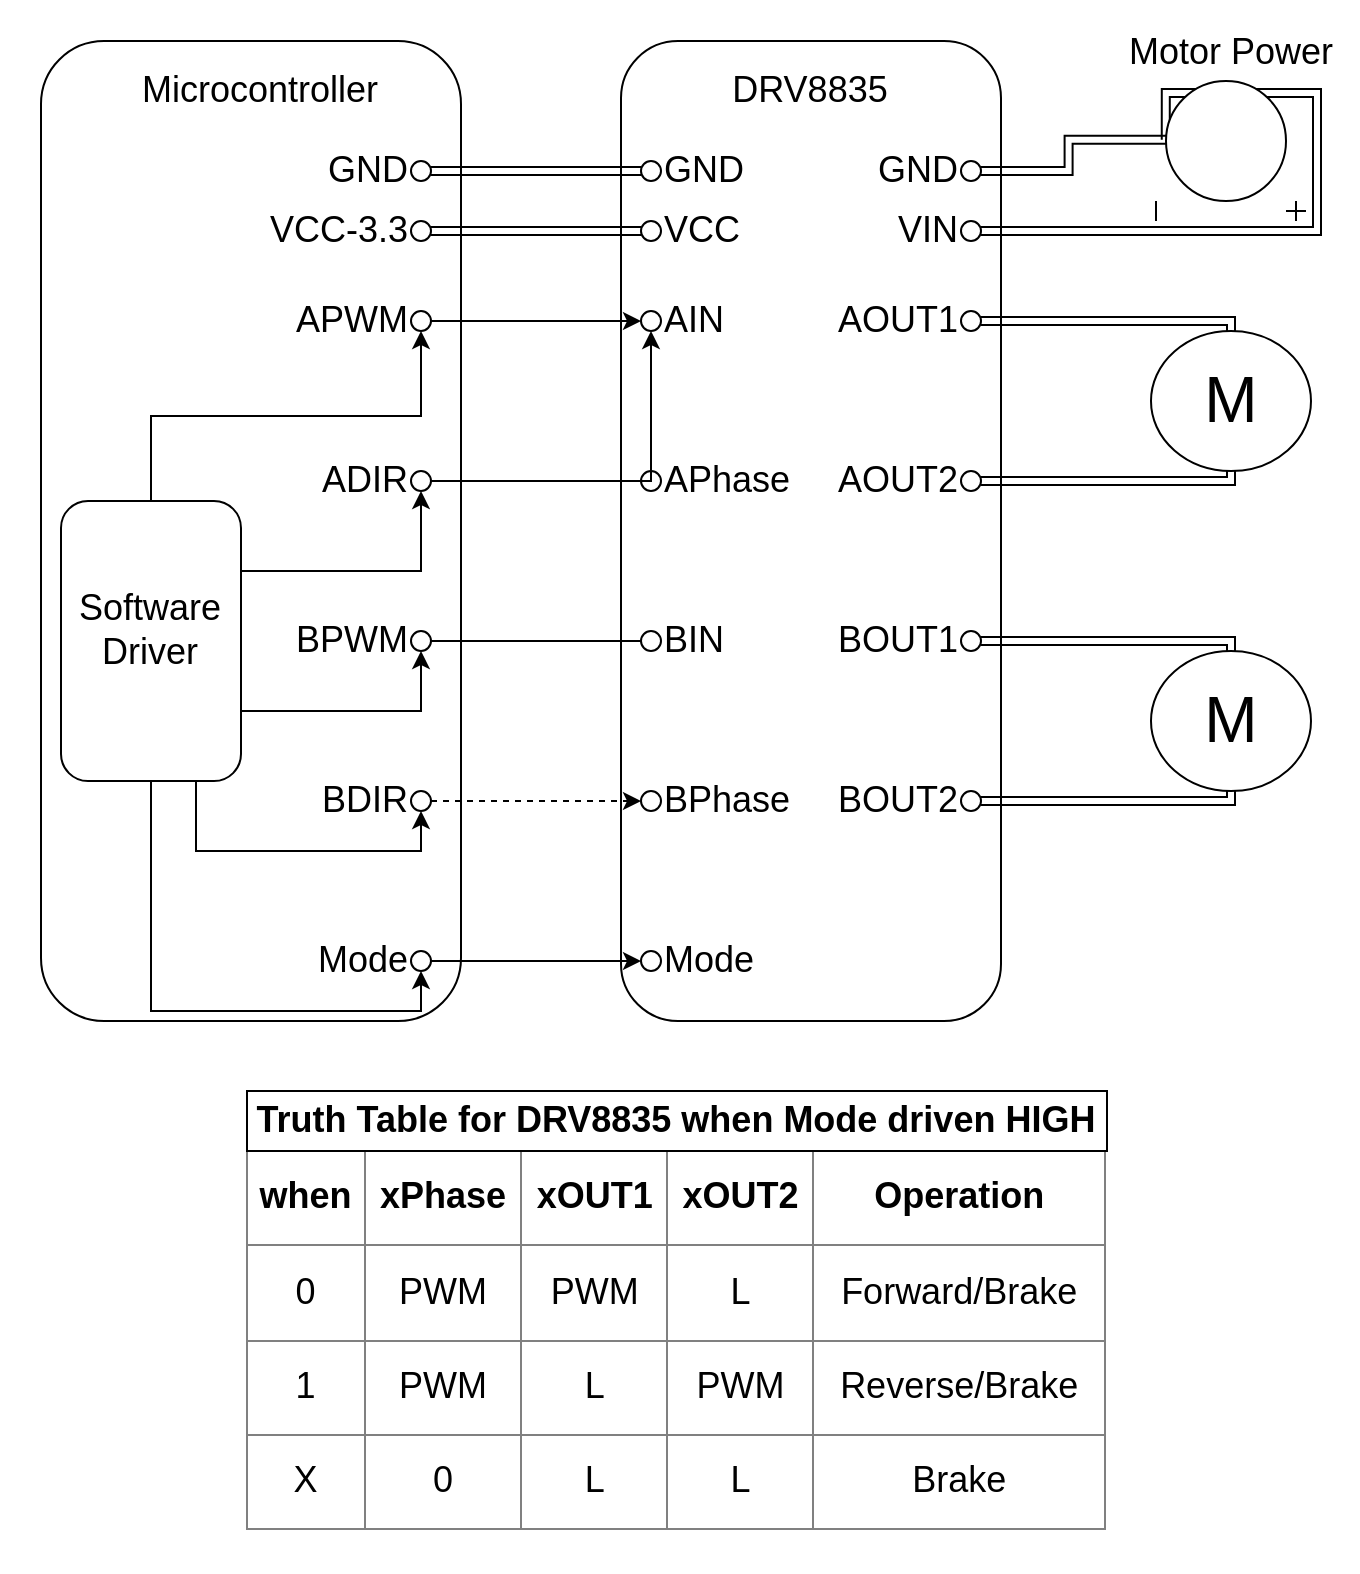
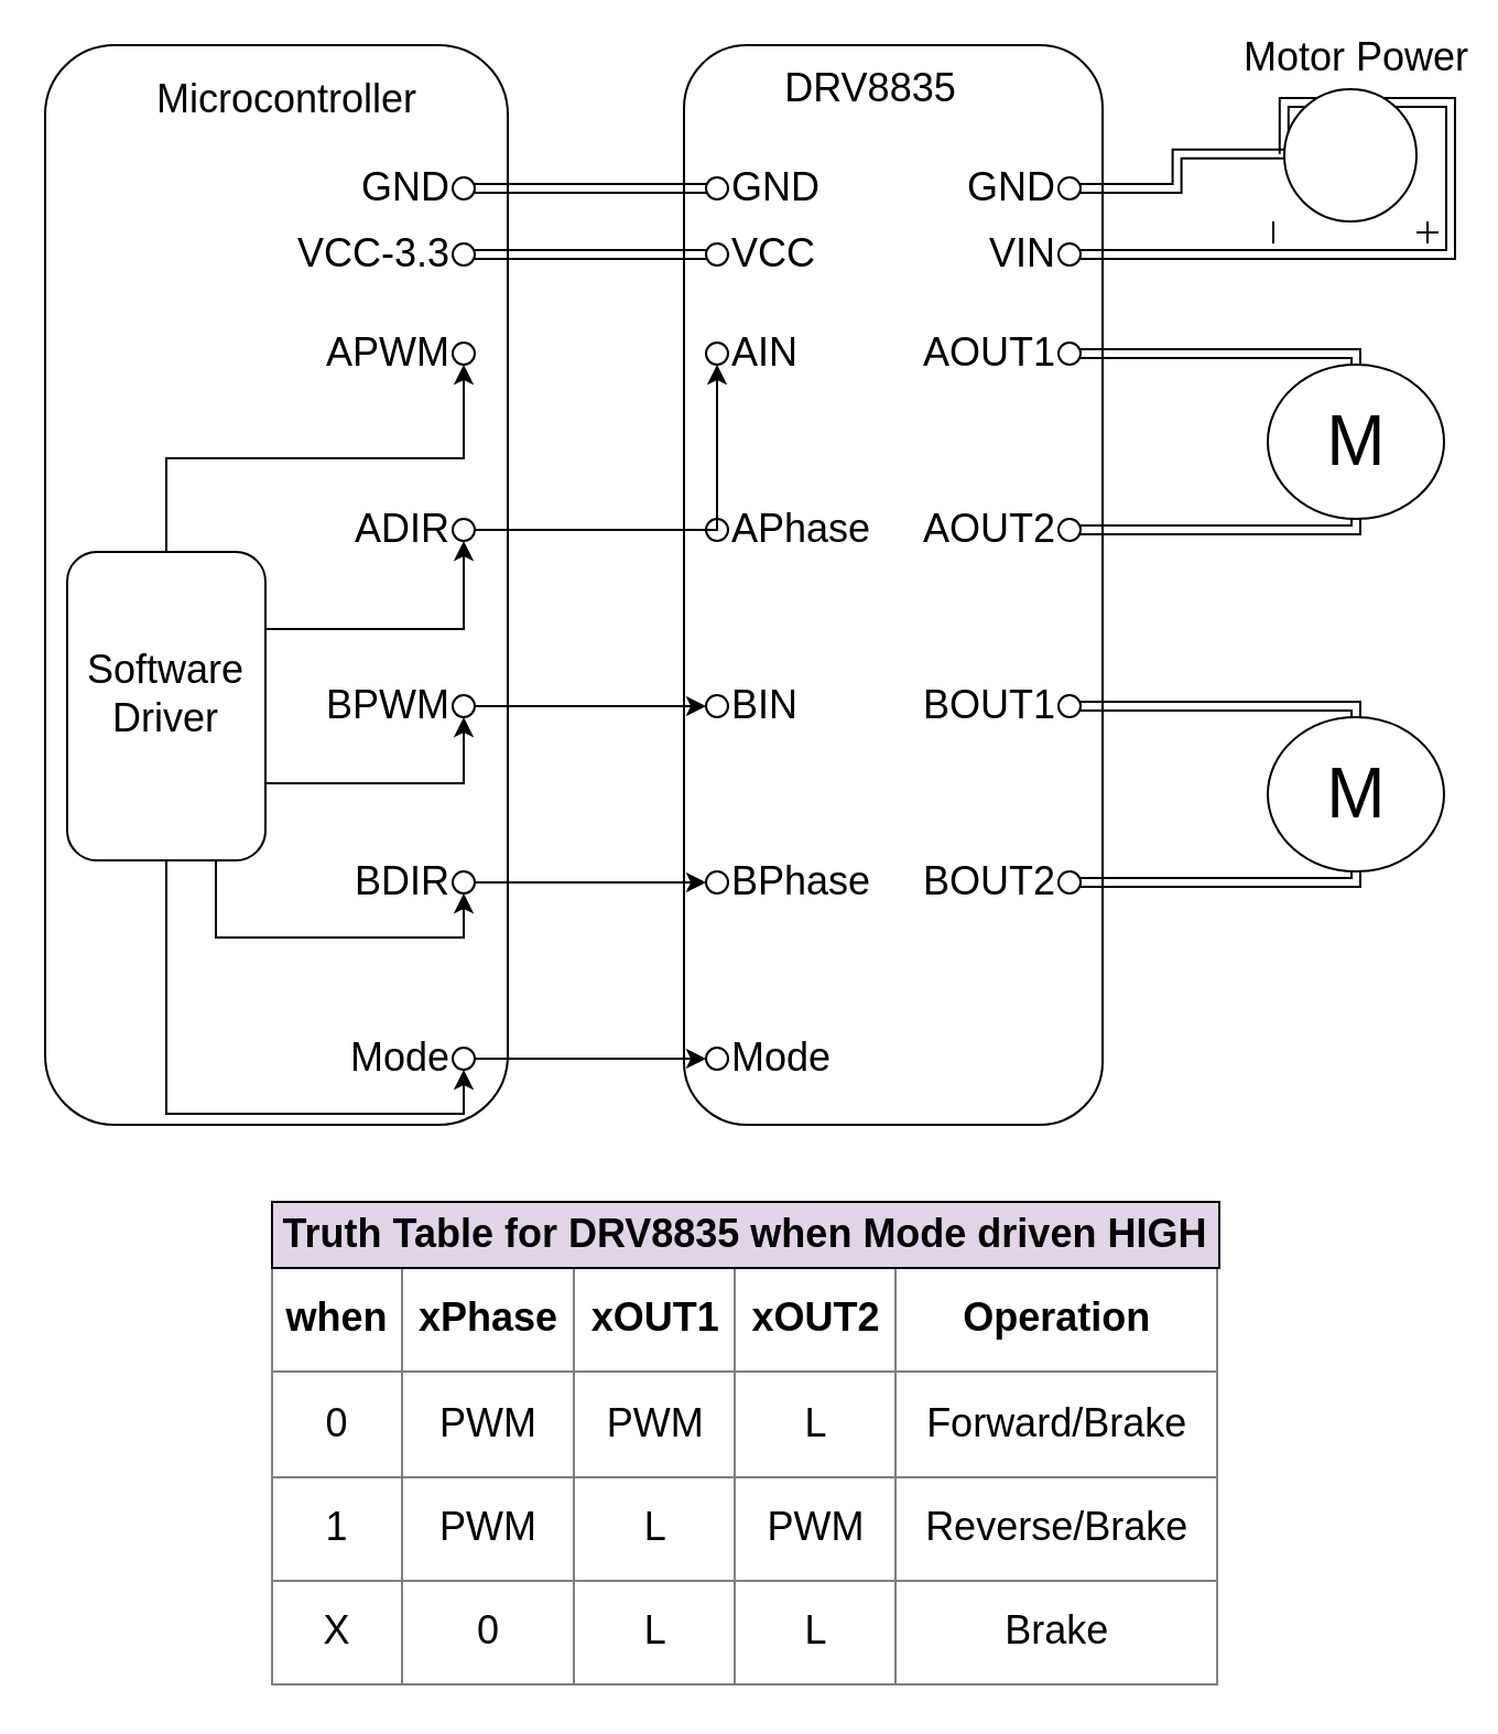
  <mxCell id="0" />
  <mxCell id="1" parent="0" />
  <mxCell id="2" value="" style="rounded=1;whiteSpace=wrap;html=1;" vertex="1" parent="1"><mxGeometry x="20" y="20" width="210" height="490" as="geometry" /></mxCell>
  <mxCell id="3" value="Microcontroller" style="text;html=1;strokeColor=none;fillColor=none;align=center;verticalAlign=middle;whiteSpace=wrap;rounded=0;fontSize=18;" vertex="1" parent="1"><mxGeometry x="50" y="30" width="160" height="30" as="geometry" /></mxCell>
  <mxCell id="4" value="APWM" style="verticalLabelPosition=middle;shadow=0;dashed=0;align=right;fillColor=#ffffff;strokeColor=#000000;html=1;verticalAlign=middle;strokeWidth=1;shape=ellipse;fontSize=18;labelPosition=left;" vertex="1" parent="1"><mxGeometry x="205" y="155" width="10" height="10" as="geometry" /></mxCell>
  <mxCell id="5" value="ADIR" style="verticalLabelPosition=middle;shadow=0;dashed=0;align=right;fillColor=#ffffff;strokeColor=#000000;html=1;verticalAlign=middle;strokeWidth=1;shape=ellipse;fontSize=18;labelPosition=left;" vertex="1" parent="1"><mxGeometry x="205" y="235" width="10" height="10" as="geometry" /></mxCell>
  <mxCell id="6" value="BPWM" style="verticalLabelPosition=middle;shadow=0;dashed=0;align=right;fillColor=#ffffff;strokeColor=#000000;html=1;verticalAlign=middle;strokeWidth=1;shape=ellipse;fontSize=18;labelPosition=left;" vertex="1" parent="1"><mxGeometry x="205" y="315" width="10" height="10" as="geometry" /></mxCell>
  <mxCell id="7" value="BDIR" style="verticalLabelPosition=middle;shadow=0;dashed=0;align=right;fillColor=#ffffff;strokeColor=#000000;html=1;verticalAlign=middle;strokeWidth=1;shape=ellipse;fontSize=18;labelPosition=left;" vertex="1" parent="1"><mxGeometry x="205" y="395" width="10" height="10" as="geometry" /></mxCell>
  <mxCell id="8" style="edgeStyle=orthogonalEdgeStyle;rounded=0;orthogonalLoop=1;jettySize=auto;html=1;exitX=0.75;exitY=1;exitDx=0;exitDy=0;entryX=0.5;entryY=1;entryDx=0;entryDy=0;fontSize=18;" edge="1" parent="1" source="13" target="7"><mxGeometry relative="1" as="geometry" /></mxCell>
  <mxCell id="9" style="edgeStyle=orthogonalEdgeStyle;rounded=0;orthogonalLoop=1;jettySize=auto;html=1;exitX=0.5;exitY=1;exitDx=0;exitDy=0;entryX=0.5;entryY=1;entryDx=0;entryDy=0;fontSize=18;" edge="1" parent="1" source="13" target="17"><mxGeometry relative="1" as="geometry" /></mxCell>
  <mxCell id="10" style="edgeStyle=orthogonalEdgeStyle;rounded=0;orthogonalLoop=1;jettySize=auto;html=1;exitX=1;exitY=0.25;exitDx=0;exitDy=0;entryX=0.5;entryY=1;entryDx=0;entryDy=0;fontSize=18;" edge="1" parent="1" source="13" target="5"><mxGeometry relative="1" as="geometry" /></mxCell>
  <mxCell id="11" style="edgeStyle=orthogonalEdgeStyle;rounded=0;orthogonalLoop=1;jettySize=auto;html=1;exitX=1;exitY=0.75;exitDx=0;exitDy=0;entryX=0.5;entryY=1;entryDx=0;entryDy=0;fontSize=18;" edge="1" parent="1" source="13" target="6"><mxGeometry relative="1" as="geometry" /></mxCell>
  <mxCell id="12" style="edgeStyle=orthogonalEdgeStyle;rounded=0;orthogonalLoop=1;jettySize=auto;html=1;exitX=0.5;exitY=0;exitDx=0;exitDy=0;entryX=0.5;entryY=1;entryDx=0;entryDy=0;fontSize=18;" edge="1" parent="1" source="13" target="4"><mxGeometry relative="1" as="geometry" /></mxCell>
  <mxCell id="13" value="" style="rounded=1;whiteSpace=wrap;html=1;fontSize=18;" vertex="1" parent="1"><mxGeometry x="30" y="250" width="90" height="140" as="geometry" /></mxCell>
  <mxCell id="14" value="&lt;div&gt;Software&lt;/div&gt;&lt;div&gt;Driver&lt;/div&gt;" style="text;html=1;strokeColor=none;fillColor=none;align=center;verticalAlign=middle;whiteSpace=wrap;rounded=0;fontSize=18;" vertex="1" parent="1"><mxGeometry x="40" y="290" width="70" height="50" as="geometry" /></mxCell>
  <mxCell id="15" value="" style="rounded=1;whiteSpace=wrap;html=1;fontSize=18;" vertex="1" parent="1"><mxGeometry x="310" y="20" width="190" height="490" as="geometry" /></mxCell>
  <mxCell id="16" style="edgeStyle=orthogonalEdgeStyle;rounded=0;orthogonalLoop=1;jettySize=auto;html=1;exitX=1;exitY=0.5;exitDx=0;exitDy=0;entryX=0;entryY=0.5;entryDx=0;entryDy=0;fontSize=18;" edge="1" parent="1" source="17" target="22"><mxGeometry relative="1" as="geometry" /></mxCell>
  <mxCell id="17" value="Mode " style="verticalLabelPosition=middle;shadow=0;dashed=0;align=right;fillColor=#ffffff;strokeColor=#000000;html=1;verticalAlign=middle;strokeWidth=1;shape=ellipse;fontSize=18;labelPosition=left;" vertex="1" parent="1"><mxGeometry x="205" y="475" width="10" height="10" as="geometry" /></mxCell>
  <mxCell id="18" value="AIN" style="verticalLabelPosition=middle;shadow=0;dashed=0;align=left;fillColor=#ffffff;strokeColor=#000000;html=1;verticalAlign=middle;strokeWidth=1;shape=ellipse;fontSize=18;labelPosition=right;" vertex="1" parent="1"><mxGeometry x="320" y="155" width="10" height="10" as="geometry" /></mxCell>
  <mxCell id="19" value="APhase" style="verticalLabelPosition=middle;shadow=0;dashed=0;align=left;fillColor=#ffffff;strokeColor=#000000;html=1;verticalAlign=middle;strokeWidth=1;shape=ellipse;fontSize=18;labelPosition=right;" vertex="1" parent="1"><mxGeometry x="320" y="235" width="10" height="10" as="geometry" /></mxCell>
  <mxCell id="20" value="BIN" style="verticalLabelPosition=middle;shadow=0;dashed=0;align=left;fillColor=#ffffff;strokeColor=#000000;html=1;verticalAlign=middle;strokeWidth=1;shape=ellipse;fontSize=18;labelPosition=right;" vertex="1" parent="1"><mxGeometry x="320" y="315" width="10" height="10" as="geometry" /></mxCell>
  <mxCell id="21" value="BPhase" style="verticalLabelPosition=middle;shadow=0;dashed=0;align=left;fillColor=#ffffff;strokeColor=#000000;html=1;verticalAlign=middle;strokeWidth=1;shape=ellipse;fontSize=18;labelPosition=right;" vertex="1" parent="1"><mxGeometry x="320" y="395" width="10" height="10" as="geometry" /></mxCell>
  <mxCell id="22" value="Mode" style="verticalLabelPosition=middle;shadow=0;dashed=0;align=left;fillColor=#ffffff;strokeColor=#000000;html=1;verticalAlign=middle;strokeWidth=1;shape=ellipse;fontSize=18;labelPosition=right;" vertex="1" parent="1"><mxGeometry x="320" y="475" width="10" height="10" as="geometry" /></mxCell>
  <mxCell id="23" value="AOUT1" style="verticalLabelPosition=middle;shadow=0;dashed=0;align=right;fillColor=#ffffff;strokeColor=#000000;html=1;verticalAlign=middle;strokeWidth=1;shape=ellipse;fontSize=18;labelPosition=left;" vertex="1" parent="1"><mxGeometry x="480" y="155" width="10" height="10" as="geometry" /></mxCell>
  <mxCell id="24" value="AOUT2" style="verticalLabelPosition=middle;shadow=0;dashed=0;align=right;fillColor=#ffffff;strokeColor=#000000;html=1;verticalAlign=middle;strokeWidth=1;shape=ellipse;fontSize=18;labelPosition=left;" vertex="1" parent="1"><mxGeometry x="480" y="235" width="10" height="10" as="geometry" /></mxCell>
  <mxCell id="25" value="BOUT1" style="verticalLabelPosition=middle;shadow=0;dashed=0;align=right;fillColor=#ffffff;strokeColor=#000000;html=1;verticalAlign=middle;strokeWidth=1;shape=ellipse;fontSize=18;labelPosition=left;" vertex="1" parent="1"><mxGeometry x="480" y="315" width="10" height="10" as="geometry" /></mxCell>
  <mxCell id="26" value="BOUT2" style="verticalLabelPosition=middle;shadow=0;dashed=0;align=right;fillColor=#ffffff;strokeColor=#000000;html=1;verticalAlign=middle;strokeWidth=1;shape=ellipse;fontSize=18;labelPosition=left;" vertex="1" parent="1"><mxGeometry x="480" y="395" width="10" height="10" as="geometry" /></mxCell>
  <mxCell id="27" style="edgeStyle=orthogonalEdgeStyle;rounded=0;orthogonalLoop=1;jettySize=auto;html=1;exitX=1;exitY=0.5;exitDx=0;exitDy=0;fontSize=18;" edge="1" parent="1" source="5" target="18"><mxGeometry relative="1" as="geometry" /></mxCell>
- <mxCell id="28" style="edgeStyle=orthogonalEdgeStyle;rounded=0;orthogonalLoop=1;jettySize=auto;html=1;exitX=1;exitY=0.5;exitDx=0;exitDy=0;entryX=0;entryY=0.5;entryDx=0;entryDy=0;fontSize=18;" edge="1" parent="1" source="4" target="18"><mxGeometry relative="1" as="geometry" /></mxCell>
- <mxCell id="29" style="edgeStyle=orthogonalEdgeStyle;rounded=0;orthogonalLoop=1;jettySize=auto;html=1;exitX=1;exitY=0.5;exitDx=0;exitDy=0;entryX=0;entryY=0.5;entryDx=0;entryDy=0;fontSize=18;endArrow=none;" edge="1" parent="1" source="6" target="20"><mxGeometry relative="1" as="geometry" /></mxCell>
- <mxCell id="30" style="edgeStyle=orthogonalEdgeStyle;rounded=0;orthogonalLoop=1;jettySize=auto;html=1;exitX=1;exitY=0.5;exitDx=0;exitDy=0;entryX=0;entryY=0.5;entryDx=0;entryDy=0;fontSize=18;dashed=1;" edge="1" parent="1" source="7" target="21"><mxGeometry relative="1" as="geometry" /></mxCell>
+ <mxCell id="29" style="edgeStyle=orthogonalEdgeStyle;rounded=0;orthogonalLoop=1;jettySize=auto;html=1;exitX=1;exitY=0.5;exitDx=0;exitDy=0;entryX=0;entryY=0.5;entryDx=0;entryDy=0;fontSize=18;" edge="1" parent="1" source="6" target="20"><mxGeometry relative="1" as="geometry" /></mxCell>
+ <mxCell id="30" style="edgeStyle=orthogonalEdgeStyle;rounded=0;orthogonalLoop=1;jettySize=auto;html=1;exitX=1;exitY=0.5;exitDx=0;exitDy=0;entryX=0;entryY=0.5;entryDx=0;entryDy=0;fontSize=18;" edge="1" parent="1" source="7" target="21"><mxGeometry relative="1" as="geometry" /></mxCell>
  <mxCell id="31" style="edgeStyle=orthogonalEdgeStyle;shape=link;rounded=0;orthogonalLoop=1;jettySize=auto;html=1;exitX=1;exitY=0.5;exitDx=0;exitDy=0;entryX=0;entryY=0.5;entryDx=0;entryDy=0;fontSize=18;" edge="1" parent="1" source="32" target="33"><mxGeometry relative="1" as="geometry" /></mxCell>
  <mxCell id="32" value="VCC-3.3" style="verticalLabelPosition=middle;shadow=0;dashed=0;align=right;fillColor=#ffffff;strokeColor=#000000;html=1;verticalAlign=middle;strokeWidth=1;shape=ellipse;fontSize=18;labelPosition=left;" vertex="1" parent="1"><mxGeometry x="205" y="110" width="10" height="10" as="geometry" /></mxCell>
  <mxCell id="33" value="VCC" style="verticalLabelPosition=middle;shadow=0;dashed=0;align=left;fillColor=#ffffff;strokeColor=#000000;html=1;verticalAlign=middle;strokeWidth=1;shape=ellipse;fontSize=18;labelPosition=right;" vertex="1" parent="1"><mxGeometry x="320" y="110" width="10" height="10" as="geometry" /></mxCell>
  <mxCell id="34" style="edgeStyle=orthogonalEdgeStyle;shape=link;rounded=0;orthogonalLoop=1;jettySize=auto;html=1;exitX=1;exitY=0.5;exitDx=0;exitDy=0;entryX=0;entryY=0.5;entryDx=0;entryDy=0;fontSize=18;" edge="1" parent="1" source="35" target="36"><mxGeometry relative="1" as="geometry" /></mxCell>
  <mxCell id="35" value="GND" style="verticalLabelPosition=middle;shadow=0;dashed=0;align=right;fillColor=#ffffff;strokeColor=#000000;html=1;verticalAlign=middle;strokeWidth=1;shape=ellipse;fontSize=18;labelPosition=left;" vertex="1" parent="1"><mxGeometry x="205" y="80" width="10" height="10" as="geometry" /></mxCell>
  <mxCell id="36" value="GND" style="verticalLabelPosition=middle;shadow=0;dashed=0;align=left;fillColor=#ffffff;strokeColor=#000000;html=1;verticalAlign=middle;strokeWidth=1;shape=ellipse;fontSize=18;labelPosition=right;" vertex="1" parent="1"><mxGeometry x="320" y="80" width="10" height="10" as="geometry" /></mxCell>
- <mxCell id="37" value="DRV8835" style="text;html=1;strokeColor=none;fillColor=none;align=center;verticalAlign=middle;whiteSpace=wrap;rounded=0;fontSize=18;" vertex="1" parent="1"><mxGeometry x="330" y="35" width="150" height="20" as="geometry" /></mxCell>
+ <mxCell id="37" value="DRV8835" style="text;html=1;strokeColor=none;fillColor=none;align=center;verticalAlign=middle;whiteSpace=wrap;rounded=0;fontSize=18;" vertex="1" parent="1"><mxGeometry x="320" y="30" width="150" height="20" as="geometry" /></mxCell>
  <mxCell id="38" value="VIN" style="verticalLabelPosition=middle;shadow=0;dashed=0;align=right;fillColor=#ffffff;strokeColor=#000000;html=1;verticalAlign=middle;strokeWidth=1;shape=ellipse;fontSize=18;labelPosition=left;" vertex="1" parent="1"><mxGeometry x="480" y="110" width="10" height="10" as="geometry" /></mxCell>
  <mxCell id="39" value="GND" style="verticalLabelPosition=middle;shadow=0;dashed=0;align=right;fillColor=#ffffff;strokeColor=#000000;html=1;verticalAlign=middle;strokeWidth=1;shape=ellipse;fontSize=18;labelPosition=left;" vertex="1" parent="1"><mxGeometry x="480" y="80" width="10" height="10" as="geometry" /></mxCell>
  <mxCell id="40" style="edgeStyle=orthogonalEdgeStyle;shape=link;rounded=0;orthogonalLoop=1;jettySize=auto;html=1;exitX=0.58;exitY=0.135;exitDx=0;exitDy=0;exitPerimeter=0;entryX=1;entryY=0.5;entryDx=0;entryDy=0;fontSize=18;" edge="1" parent="1" source="42" target="39"><mxGeometry relative="1" as="geometry" /></mxCell>
  <mxCell id="41" style="edgeStyle=orthogonalEdgeStyle;shape=link;rounded=0;orthogonalLoop=1;jettySize=auto;html=1;exitX=0.58;exitY=0.935;exitDx=0;exitDy=0;exitPerimeter=0;entryX=1;entryY=0.5;entryDx=0;entryDy=0;fontSize=18;" edge="1" parent="1" source="42" target="38"><mxGeometry relative="1" as="geometry"><Array as="points"><mxPoint x="658" y="46" /><mxPoint x="658" y="115" /></Array></mxGeometry></mxCell>
  <mxCell id="42" value="Motor Power" style="pointerEvents=1;verticalLabelPosition=top;shadow=0;dashed=0;align=center;fillColor=#ffffff;html=1;verticalAlign=bottom;strokeWidth=1;shape=mxgraph.electrical.signal_sources.dc_source_1;fontSize=18;labelPosition=center;flipH=0;flipV=1;direction=south;" vertex="1" parent="1"><mxGeometry x="577.5" y="40" width="75" height="70" as="geometry" /></mxCell>
  <mxCell id="43" style="edgeStyle=orthogonalEdgeStyle;shape=link;rounded=0;orthogonalLoop=1;jettySize=auto;html=1;exitX=0.5;exitY=1;exitDx=0;exitDy=0;entryX=1;entryY=0.5;entryDx=0;entryDy=0;fontSize=18;" edge="1" parent="1" source="45" target="24"><mxGeometry relative="1" as="geometry"><Array as="points"><mxPoint x="580" y="240" /><mxPoint x="580" y="240" /></Array></mxGeometry></mxCell>
  <mxCell id="44" style="edgeStyle=orthogonalEdgeStyle;shape=link;rounded=0;orthogonalLoop=1;jettySize=auto;html=1;exitX=0.5;exitY=0;exitDx=0;exitDy=0;entryX=1;entryY=0.5;entryDx=0;entryDy=0;fontSize=18;" edge="1" parent="1" source="45" target="23"><mxGeometry relative="1" as="geometry"><Array as="points"><mxPoint x="615" y="160" /></Array></mxGeometry></mxCell>
  <mxCell id="45" value="M" style="verticalLabelPosition=middle;shadow=0;dashed=0;align=center;fillColor=#ffffff;html=1;verticalAlign=middle;strokeWidth=1;shape=ellipse;fontSize=32;fontColor=#000000;perimeter=ellipsePerimeter;" vertex="1" parent="1"><mxGeometry x="575" y="165" width="80" height="70" as="geometry" /></mxCell>
  <mxCell id="46" style="edgeStyle=orthogonalEdgeStyle;shape=link;rounded=0;orthogonalLoop=1;jettySize=auto;html=1;exitX=0.5;exitY=0;exitDx=0;exitDy=0;entryX=1;entryY=0.5;entryDx=0;entryDy=0;fontSize=18;" edge="1" parent="1" source="48" target="25"><mxGeometry relative="1" as="geometry"><Array as="points"><mxPoint x="570" y="320" /><mxPoint x="570" y="320" /></Array></mxGeometry></mxCell>
  <mxCell id="47" style="edgeStyle=orthogonalEdgeStyle;shape=link;rounded=0;orthogonalLoop=1;jettySize=auto;html=1;exitX=0.5;exitY=1;exitDx=0;exitDy=0;entryX=1;entryY=0.5;entryDx=0;entryDy=0;fontSize=18;" edge="1" parent="1" source="48" target="26"><mxGeometry relative="1" as="geometry"><Array as="points"><mxPoint x="615" y="400" /></Array></mxGeometry></mxCell>
  <mxCell id="48" value="M" style="verticalLabelPosition=middle;shadow=0;dashed=0;align=center;fillColor=#ffffff;html=1;verticalAlign=middle;strokeWidth=1;shape=ellipse;fontSize=32;fontColor=#000000;perimeter=ellipsePerimeter;" vertex="1" parent="1"><mxGeometry x="575" y="325" width="80" height="70" as="geometry" /></mxCell>
  <mxCell id="49" value="&lt;table style=&quot;width: 100% ; height: 100% ; border-collapse: collapse&quot; width=&quot;100%&quot; border=&quot;1&quot;&gt;&lt;tbody&gt;&lt;tr&gt;&lt;td align=&quot;center&quot;&gt;&lt;b&gt;when&lt;br&gt;&lt;/b&gt;&lt;/td&gt;&lt;td align=&quot;center&quot;&gt;&lt;b&gt;xPhase&lt;/b&gt;&lt;/td&gt;&lt;td align=&quot;center&quot;&gt;&lt;b&gt;xOUT1&lt;/b&gt;&lt;/td&gt;&lt;td align=&quot;center&quot;&gt;&lt;b&gt;xOUT2&lt;br&gt;&lt;/b&gt;&lt;/td&gt;&lt;td align=&quot;center&quot;&gt;&lt;b&gt;Operation&lt;br&gt;&lt;/b&gt;&lt;/td&gt;&lt;/tr&gt;&lt;tr&gt;&lt;td align=&quot;center&quot;&gt;0&lt;/td&gt;&lt;td align=&quot;center&quot;&gt;PWM&lt;br&gt;&lt;/td&gt;&lt;td align=&quot;center&quot;&gt;PWM&lt;/td&gt;&lt;td align=&quot;center&quot;&gt;L&lt;br&gt;&lt;/td&gt;&lt;td align=&quot;center&quot;&gt;Forward/Brake&lt;br&gt;&lt;/td&gt;&lt;/tr&gt;&lt;tr&gt;&lt;td align=&quot;center&quot;&gt;1&lt;/td&gt;&lt;td align=&quot;center&quot;&gt;PWM&lt;br&gt;&lt;/td&gt;&lt;td align=&quot;center&quot;&gt;L&lt;/td&gt;&lt;td align=&quot;center&quot;&gt;PWM&lt;br&gt;&lt;/td&gt;&lt;td align=&quot;center&quot;&gt;Reverse/Brake&lt;br&gt;&lt;/td&gt;&lt;/tr&gt;&lt;tr&gt;&lt;td align=&quot;center&quot;&gt;X&lt;br&gt;&lt;/td&gt;&lt;td align=&quot;center&quot;&gt;0&lt;br&gt;&lt;/td&gt;&lt;td align=&quot;center&quot;&gt;L&lt;br&gt;&lt;/td&gt;&lt;td align=&quot;center&quot;&gt;L&lt;br&gt;&lt;/td&gt;&lt;td align=&quot;center&quot;&gt;Brake&lt;br&gt;&lt;/td&gt;&lt;/tr&gt;&lt;/tbody&gt;&lt;/table&gt;" style="text;html=1;strokeColor=none;fillColor=none;overflow=fill;fontSize=18;" vertex="1" parent="1"><mxGeometry x="123" y="575" width="430" height="190" as="geometry" /></mxCell>
- <mxCell id="50" value="Truth Table for DRV8835 when Mode driven HIGH" style="rounded=0;whiteSpace=wrap;html=1;fontSize=18;fontStyle=1" vertex="1" parent="1"><mxGeometry x="123" y="545" width="430" height="30" as="geometry" /></mxCell>
+ <mxCell id="50" value="Truth Table for DRV8835 when Mode driven HIGH" style="rounded=0;whiteSpace=wrap;html=1;fontSize=18;fontStyle=1;fillColor=#e1d5e7;" vertex="1" parent="1"><mxGeometry x="123" y="545" width="430" height="30" as="geometry" /></mxCell>
